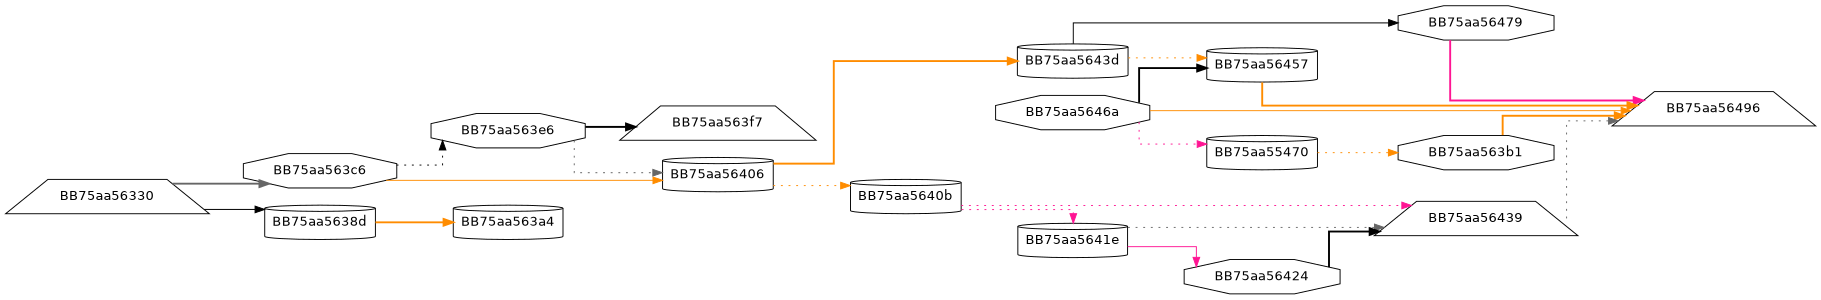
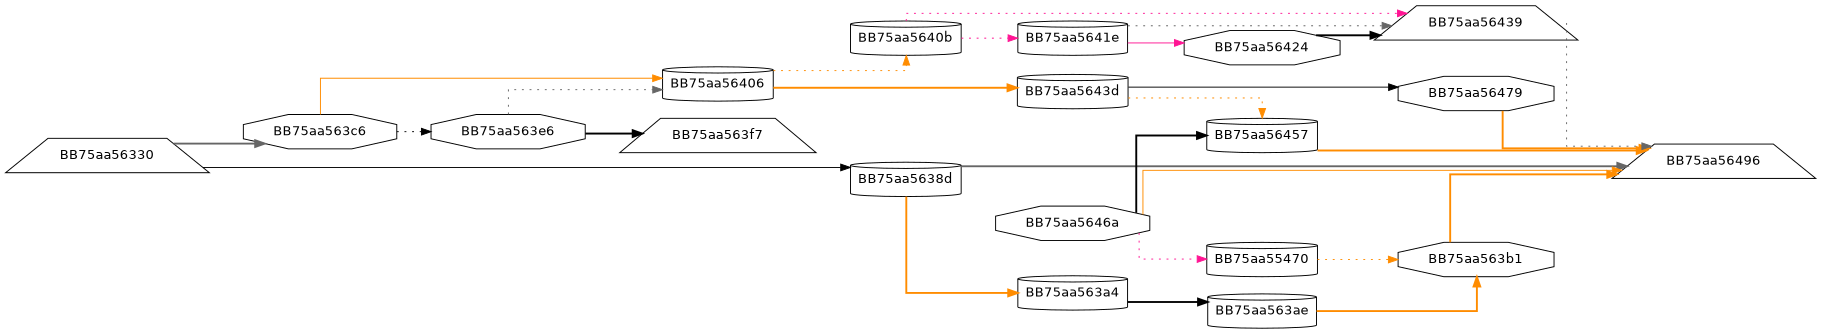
  digraph {
    fontname="DejaVu Sans"
    rankdir=LR
    splines=ortho
    node [fontname="DejaVu Sans" shape=cylinder]
    edge [color=darkorange fontname="DejaVu Sans" style=bold]
    BB75aa56330 [shape=trapezium]
    BB75aa563c6 [shape=octagon]
    BB75aa5638d
    BB75aa56406
    BB75aa563e6 [shape=octagon]
    BB75aa56496 [shape=trapezium]
    BB75aa563a4
    BB75aa5643d
    BB75aa5640b
    BB75aa563f7 [shape=trapezium]
+   BB75aa563ae
    BB75aa563b1 [shape=octagon]
    BB75aa56479 [shape=octagon]
    BB75aa56457
    BB75aa56439 [shape=trapezium]
    BB75aa5641e
    BB75aa56424 [shape=octagon]
    BB75aa5646a [shape=octagon]
    n19 [label=BB75aa55470]
    BB75aa56330 -> BB75aa563c6 [color=gray40]
    BB75aa56330 -> BB75aa5638d [color=black style=solid]
    BB75aa563c6 -> BB75aa56406 [style=solid]
    BB75aa563c6 -> BB75aa563e6 [color=black style=dotted]
+   BB75aa5638d -> BB75aa56496 [color=gray40]
    BB75aa5638d -> BB75aa563a4
    BB75aa56406 -> BB75aa5643d
    BB75aa56406 -> BB75aa5640b [style=dotted]
    BB75aa563e6 -> BB75aa56406 [color=gray40 style=dotted]
    BB75aa563e6 -> BB75aa563f7 [color=black]
+   BB75aa563a4 -> BB75aa563ae [color=black]
    BB75aa5643d -> BB75aa56479 [color=black style=solid]
    BB75aa5643d -> BB75aa56457 [style=dotted]
    BB75aa5640b -> BB75aa56439 [color=deeppink style=dotted]
    BB75aa5640b -> BB75aa5641e [color=deeppink style=dotted]
+   BB75aa563ae -> BB75aa563b1
    BB75aa563b1 -> BB75aa56496
-   BB75aa56479 -> BB75aa56496 [color=deeppink]
+   BB75aa56479 -> BB75aa56496
    BB75aa56457 -> BB75aa56496
    BB75aa56439 -> BB75aa56496 [color=gray40 style=dotted]
    BB75aa5641e -> BB75aa56439 [color=gray40 style=dotted]
    BB75aa5641e -> BB75aa56424 [color=deeppink style=solid]
    BB75aa56424 -> BB75aa56439 [color=black]
    BB75aa5646a -> BB75aa56496 [style=solid]
    BB75aa5646a -> BB75aa56457 [color=black]
    BB75aa5646a -> n19 [color=deeppink style=dotted]
    n19 -> BB75aa563b1 [style=dotted]
  }
